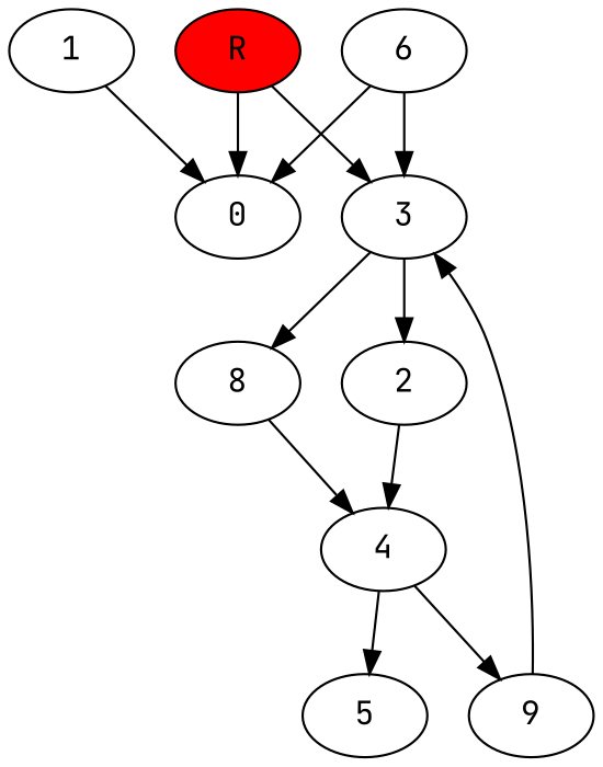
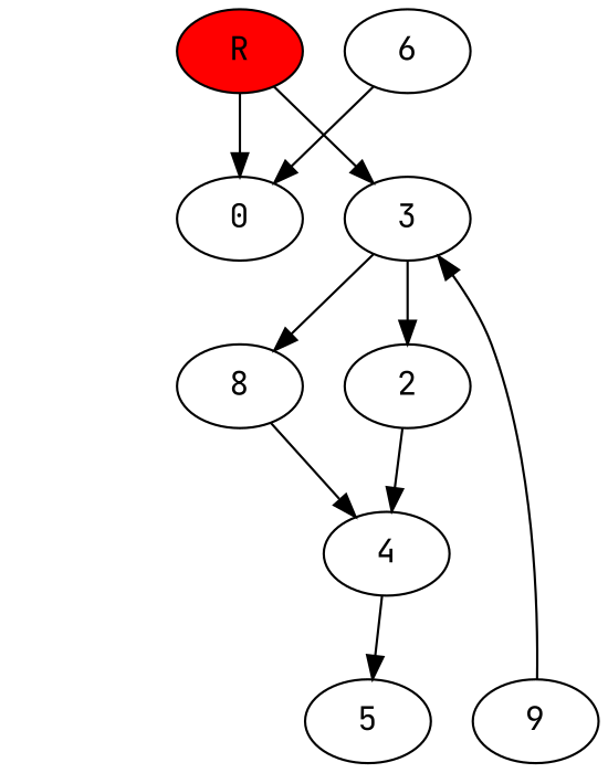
  digraph {
    fontname="JetBrains Mono"
    node [fontname="JetBrains Mono"]
    edge [fontname="JetBrains Mono"]
    n1 [label=0]
-   1
    2
    4
    5
    9
    3
    8
    6
    R [fillcolor="#ff0000" style=filled]
-   1 -> n1
    2 -> 4
    4 -> 5
-   4 -> 9
    9 -> 3
    3 -> 2
    3 -> 8
    8 -> 4
    6 -> n1
-   6 -> 3
    R -> n1
    R -> 3
  }
